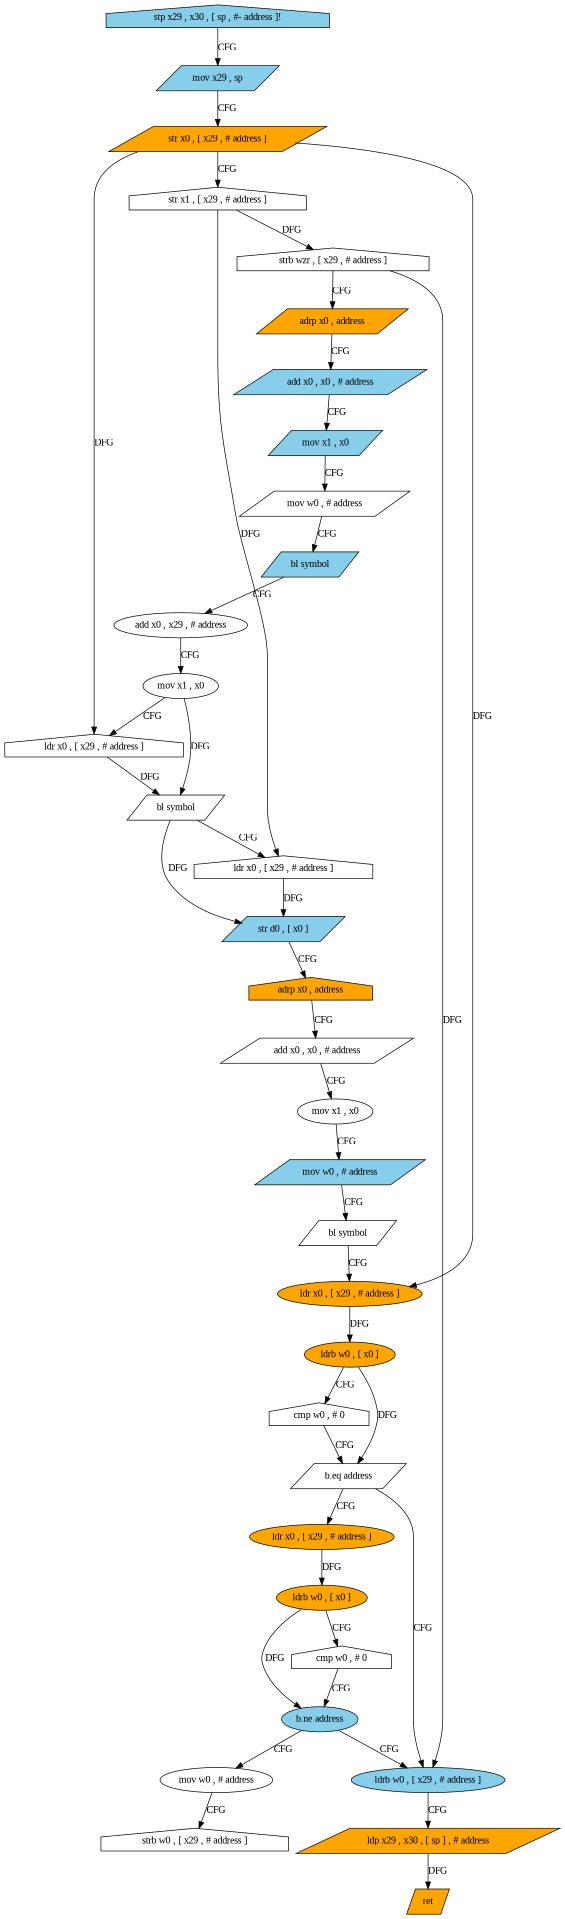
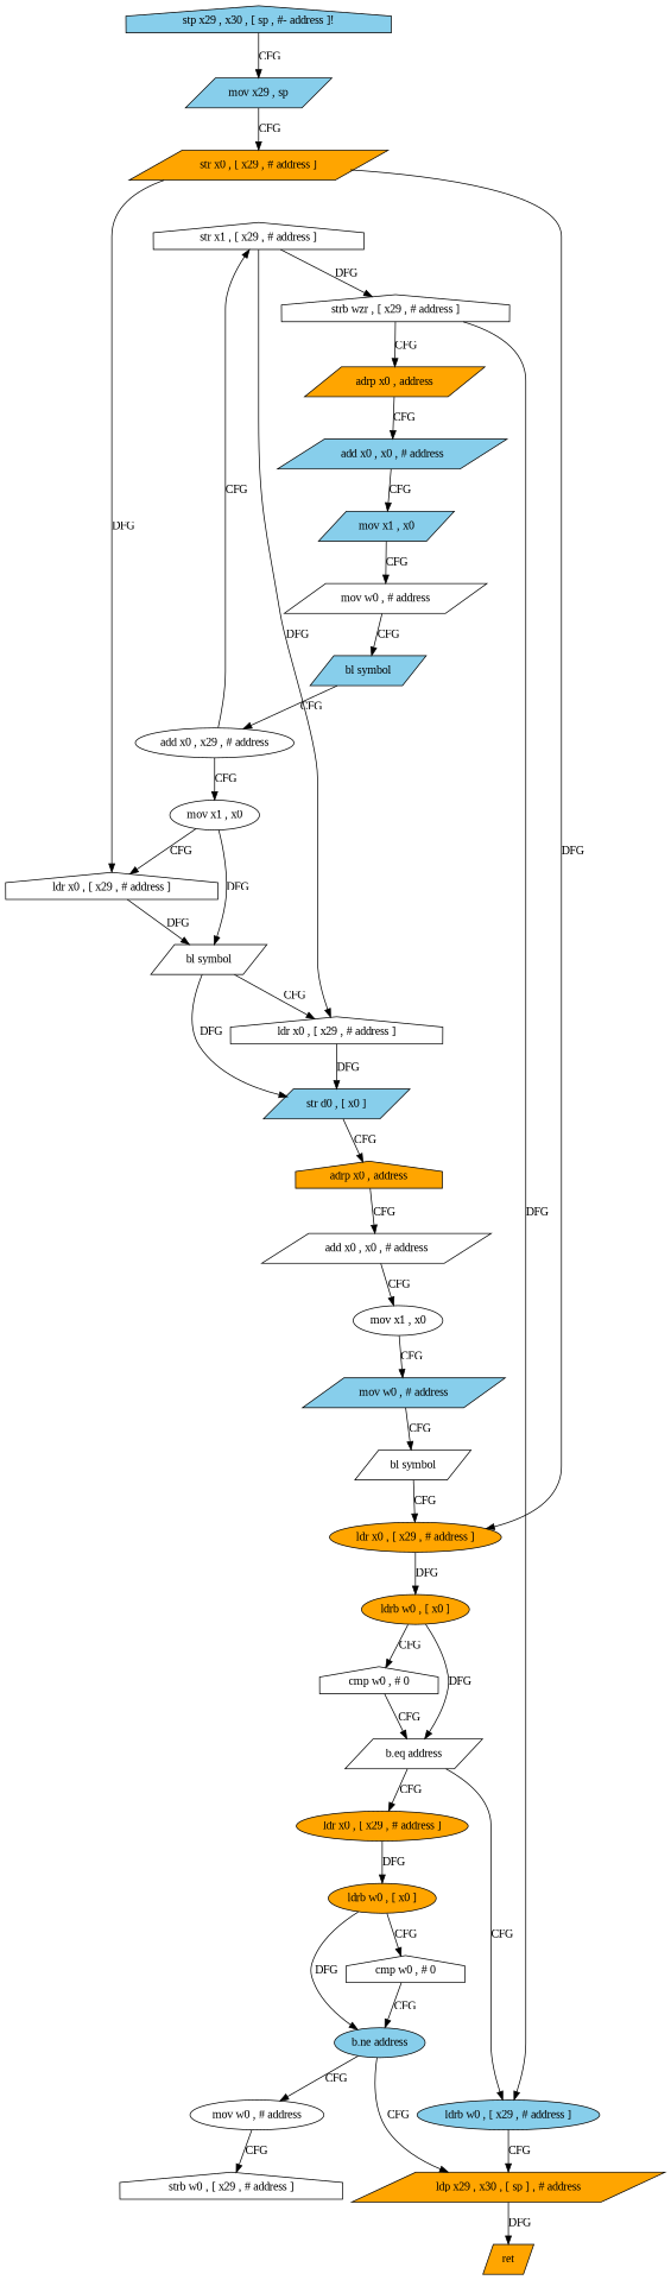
  digraph {
    fontname="Liberation Serif"
    node [fillcolor=white fontname="Liberation Serif" shape=parallelogram style=filled]
    edge [fontname="Liberation Serif"]
    n1 [fillcolor=skyblue label="stp x29 , x30 , [ sp , #- address ]!" shape=house]
    n2 [fillcolor=skyblue label="mov x29 , sp"]
    n3 [fillcolor=orange label="str x0 , [ x29 , # address ]"]
    n4 [label="str x1 , [ x29 , # address ]" shape=house]
    n5 [label="ldr x0 , [ x29 , # address ]" shape=house]
    n6 [fillcolor=orange label="ldr x0 , [ x29 , # address ]" shape=ellipse]
    n7 [label="strb wzr , [ x29 , # address ]" shape=house]
    n8 [label="ldr x0 , [ x29 , # address ]" shape=house]
    n9 [label="bl symbol"]
    n10 [fillcolor=orange label="ldrb w0 , [ x0 ]" shape=ellipse]
    n11 [fillcolor=orange label="adrp x0 , address"]
    n12 [fillcolor=skyblue label="ldrb w0 , [ x29 , # address ]" shape=ellipse]
    n13 [fillcolor=skyblue label="str d0 , [ x0 ]"]
    n14 [fillcolor=skyblue label="add x0 , x0 , # address"]
    n15 [fillcolor=orange label="ldp x29 , x30 , [ sp ] , # address"]
    n16 [fillcolor=skyblue label="mov x1 , x0"]
    n17 [label="mov w0 , # address"]
    n18 [fillcolor=skyblue label="bl symbol"]
    n19 [label="add x0 , x29 , # address" shape=ellipse]
    n20 [label="mov x1 , x0" shape=ellipse]
    n21 [fillcolor=orange label="adrp x0 , address" shape=house]
    n22 [label="add x0 , x0 , # address"]
    n23 [label="mov x1 , x0" shape=ellipse]
    n24 [fillcolor=skyblue label="mov w0 , # address"]
    n25 [label="bl symbol"]
    n26 [label="cmp w0 , # 0" shape=house]
    n27 [label="b.eq address"]
    n28 [fillcolor=orange label="ldr x0 , [ x29 , # address ]" shape=ellipse]
    n29 [fillcolor=orange label="ldrb w0 , [ x0 ]" shape=ellipse]
    n30 [fillcolor=orange label=ret]
    n31 [label="cmp w0 , # 0" shape=house]
    n32 [fillcolor=skyblue label="b.ne address" shape=ellipse]
    n33 [label="mov w0 , # address" shape=ellipse]
    n34 [label="strb w0 , [ x29 , # address ]" shape=house]
    n1 -> n2 [label=CFG]
    n2 -> n3 [label=CFG]
-   n3 -> n4 [label=CFG]
+   n19 -> n4 [label=CFG]
    n3 -> n5 [label=DFG]
    n3 -> n6 [label=DFG]
    n4 -> n7 [label=DFG]
    n4 -> n8 [label=DFG]
    n5 -> n9 [label=DFG]
    n6 -> n10 [label=DFG]
    n7 -> n11 [label=CFG]
    n7 -> n12 [label=DFG]
    n8 -> n13 [label=DFG]
    n9 -> n8 [label=CFG]
    n9 -> n13 [label=DFG]
    n10 -> n26 [label=CFG]
    n10 -> n27 [label=DFG]
    n11 -> n14 [label=CFG]
    n12 -> n15 [label=CFG]
    n13 -> n21 [label=CFG]
    n14 -> n16 [label=CFG]
    n15 -> n30 [label=DFG]
    n16 -> n17 [label=CFG]
    n17 -> n18 [label=CFG]
    n18 -> n19 [label=CFG]
    n19 -> n20 [label=CFG]
    n20 -> n5 [label=CFG]
    n20 -> n9 [label=DFG]
    n21 -> n22 [label=CFG]
    n22 -> n23 [label=CFG]
    n23 -> n24 [label=CFG]
    n24 -> n25 [label=CFG]
    n25 -> n6 [label=CFG]
    n26 -> n27 [label=CFG]
    n27 -> n12 [label=CFG]
    n27 -> n28 [label=CFG]
    n28 -> n29 [label=DFG]
    n29 -> n31 [label=CFG]
    n29 -> n32 [label=DFG]
    n31 -> n32 [label=CFG]
-   n32 -> n12 [label=CFG]
+   n32 -> n15 [label=CFG]
    n32 -> n33 [label=CFG]
    n33 -> n34 [label=CFG]
  }
